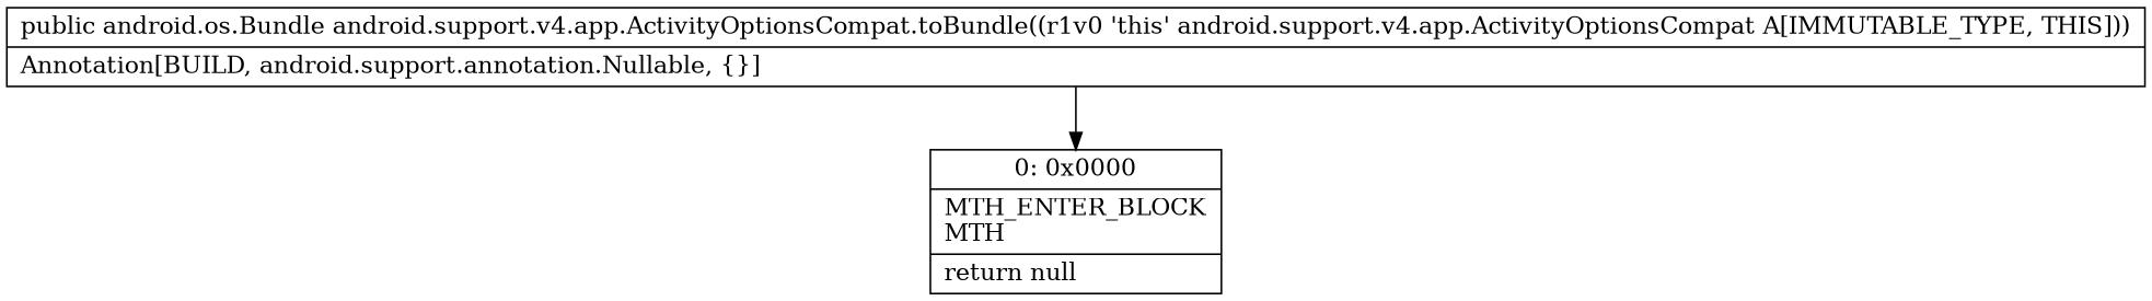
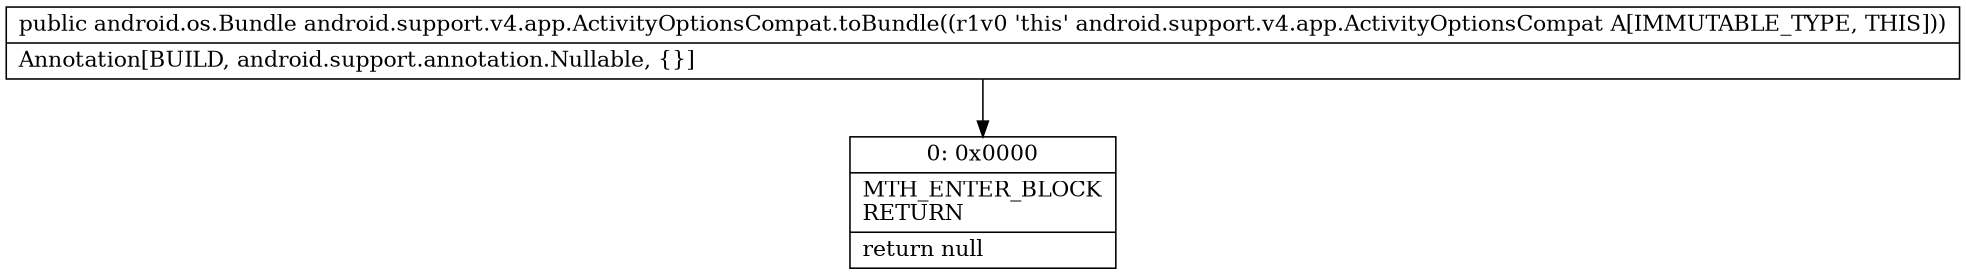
  digraph {
    node [shape=record]
-   n1 [label="{0\:\ 0x0000|MTH_ENTER_BLOCK\lMTH\l|return null\l}"]
+   n1 [label="{0\:\ 0x0000|MTH_ENTER_BLOCK\lRETURN\l|return null\l}"]
    n2 [label="{public android.os.Bundle android.support.v4.app.ActivityOptionsCompat.toBundle((r1v0 'this' android.support.v4.app.ActivityOptionsCompat A[IMMUTABLE_TYPE, THIS]))  | Annotation[BUILD, android.support.annotation.Nullable, \{\}]\l}"]
    n2 -> n1
  }
